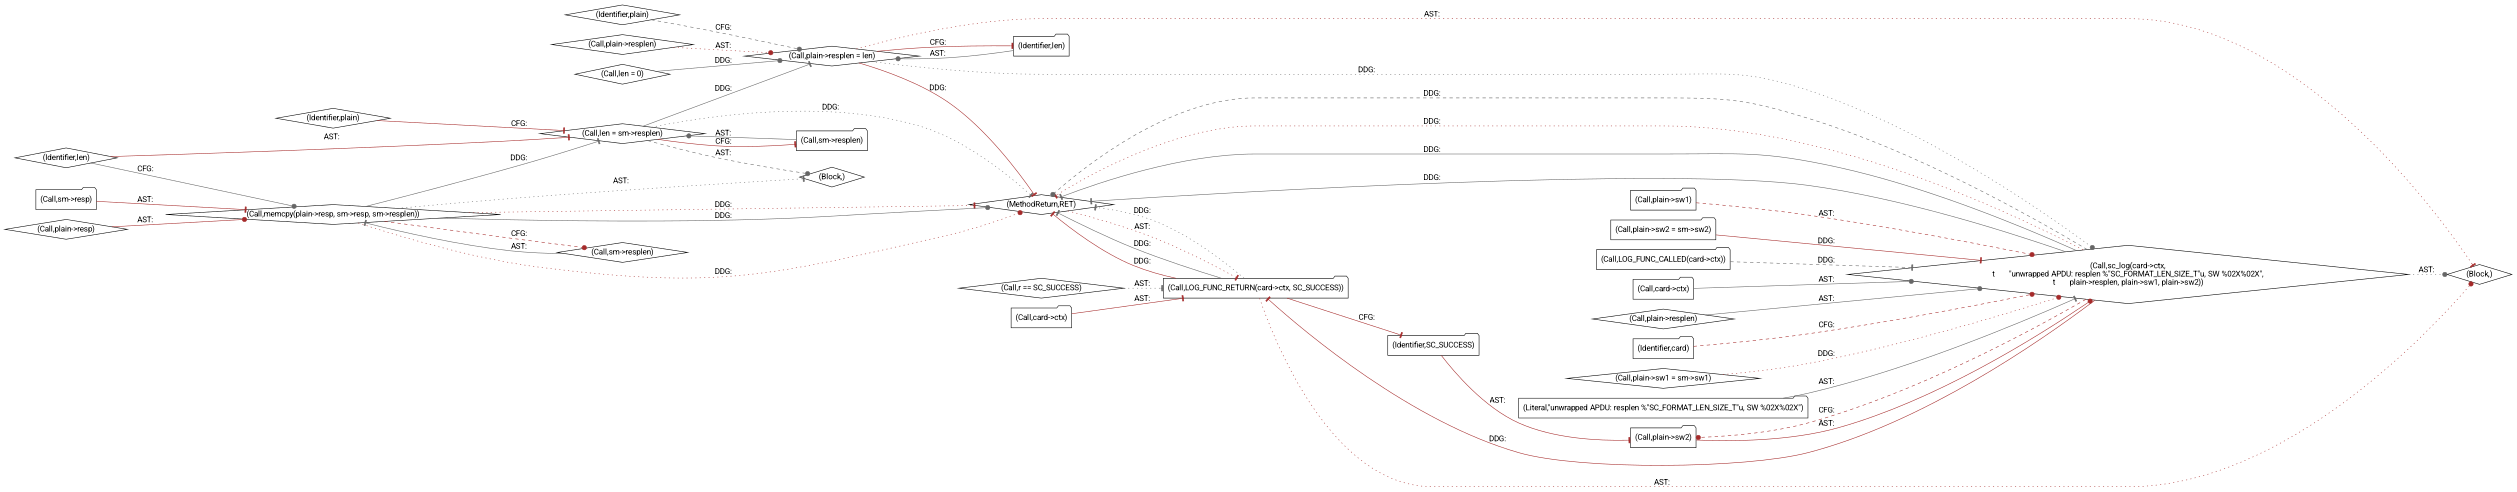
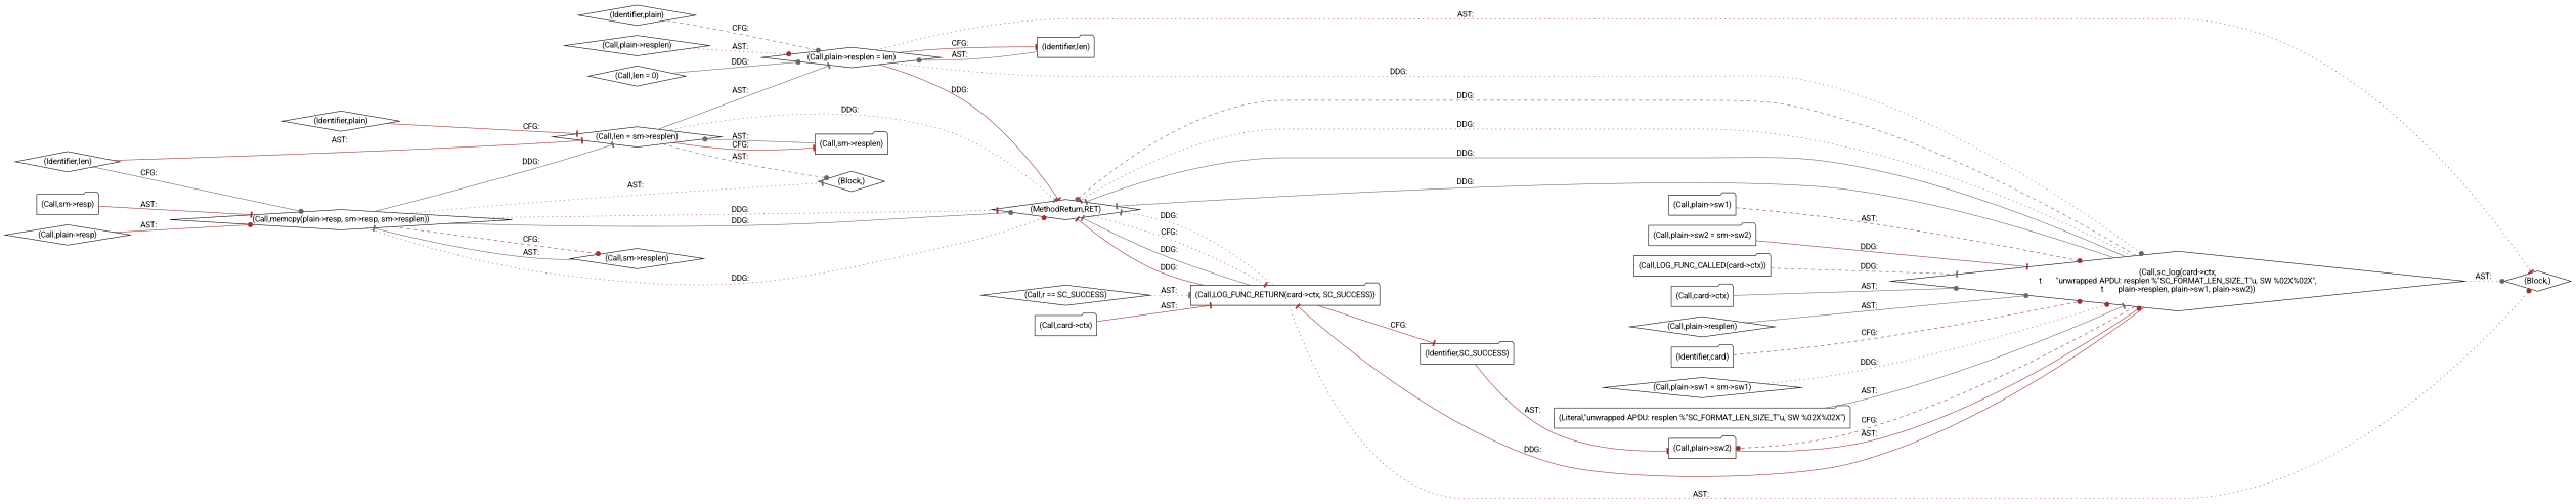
  digraph {
    fontname=Roboto
    rankdir=LR
    node [fontname=Roboto shape=diamond]
    edge [arrowhead=tee color=brown fontname=Roboto style=solid]
    n1 [label="(Call,memcpy(plain->resp, sm->resp, sm->resplen))"]
    n2 [label="(Call,len = sm->resplen)"]
    n3 [label="(Call,sm->resplen)"]
    n4 [label="(MethodReturn,RET)"]
    n5 [label="(Block,)"]
    n6 [label="(Call,plain->resplen = len)"]
    n7 [label="(Call,sm->resplen)" shape=folder]
    n8 [label="(Call,LOG_FUNC_RETURN(card->ctx, SC_SUCCESS))" shape=folder]
    n9 [label="(Call,sc_log(card->ctx,\n\t       \"unwrapped APDU: resplen %\"SC_FORMAT_LEN_SIZE_T\"u, SW %02X%02X\",\n\t       plain->resplen, plain->sw1, plain->sw2))"]
    n10 [label="(Block,)"]
    n11 [label="(Identifier,len)" shape=folder]
    n12 [label="(Call,plain->sw2)" shape=folder]
    n13 [label="(Identifier,SC_SUCCESS)" shape=folder]
    n14 [label="(Call,plain->sw1)" shape=folder]
    n15 [label="(Call,plain->sw2 = sm->sw2)" shape=folder]
    n16 [label="(Call,card->ctx)" shape=folder]
    n17 [label="(Call,r == SC_SUCCESS)"]
    n18 [label="(Call,LOG_FUNC_CALLED(card->ctx))" shape=folder]
    n19 [label="(Identifier,plain)"]
    n20 [label="(Call,plain->resplen)"]
    n21 [label="(Call,plain->resp)"]
    n22 [label="(Call,sm->resp)" shape=folder]
    n23 [label="(Identifier,plain)"]
    n24 [label="(Call,card->ctx)" shape=folder]
    n25 [label="(Call,plain->resplen)"]
    n26 [label="(Identifier,card)" shape=folder]
    n27 [label="(Identifier,len)"]
    n28 [label="(Call,len = 0)"]
    n29 [label="(Call,plain->sw1 = sm->sw1)"]
    n30 [label="(Literal,\"unwrapped APDU: resplen %\"SC_FORMAT_LEN_SIZE_T\"u, SW %02X%02X\")" shape=folder]
    n1 -> n2 [color=gray40 label="DDG: "]
    n1 -> n3 [arrowhead=dot label="CFG: " style=dashed]
    n1 -> n4 [arrowhead=dot label="DDG: " style=dotted]
    n1 -> n4 [label="DDG: " style=dotted]
    n1 -> n4 [arrowhead=dot color=gray40 label="DDG: "]
    n1 -> n5 [color=gray40 label="AST: " style=dotted]
    n2 -> n4 [color=gray40 label="DDG: " style=dotted]
    n2 -> n5 [arrowhead=dot color=gray40 label="AST: " style=dashed]
-   n2 -> n6 [color=gray40 label="DDG: "]
+   n2 -> n6 [color=gray40 label="AST: "]
    n2 -> n7 [label="CFG: "]
    n3 -> n1 [color=gray40 label="AST: "]
-   n4 -> n8 [label="AST: " style=dotted]
+   n4 -> n8 [label="CFG: " style=dotted]
    n6 -> n4 [label="DDG: "]
    n6 -> n9 [arrowhead=dot color=gray40 label="DDG: " style=dotted]
    n6 -> n10 [label="AST: " style=dotted]
    n6 -> n11 [label="CFG: "]
    n7 -> n2 [arrowhead=dot color=gray40 label="AST: "]
    n8 -> n4 [color=gray40 label="DDG: "]
    n8 -> n4 [label="DDG: "]
    n8 -> n4 [color=gray40 label="DDG: " style=dotted]
    n8 -> n10 [arrowhead=dot label="AST: " style=dotted]
    n8 -> n13 [label="CFG: "]
    n9 -> n4 [color=gray40 label="DDG: "]
    n9 -> n4 [color=gray40 label="DDG: "]
    n9 -> n4 [label="DDG: " style=dotted]
    n9 -> n4 [arrowhead=dot color=gray40 label="DDG: " style=dashed]
    n9 -> n8 [label="DDG: "]
    n9 -> n10 [arrowhead=dot color=gray40 label="AST: " style=dotted]
    n9 -> n12 [arrowhead=dot label="CFG: " style=dashed]
    n11 -> n6 [arrowhead=dot color=gray40 label="AST: "]
    n12 -> n9 [arrowhead=dot label="AST: "]
    n13 -> n12 [label="AST: "]
    n14 -> n9 [arrowhead=dot label="AST: " style=dashed]
    n15 -> n9 [label="DDG: "]
    n16 -> n8 [label="AST: "]
    n17 -> n8 [color=gray40 label="AST: " style=dotted]
    n18 -> n9 [color=gray40 label="DDG: " style=dashed]
    n19 -> n6 [arrowhead=dot color=gray40 label="CFG: " style=dashed]
    n20 -> n6 [arrowhead=dot label="AST: " style=dotted]
    n21 -> n1 [arrowhead=dot label="AST: "]
    n22 -> n1 [label="AST: "]
    n23 -> n2 [label="CFG: "]
    n24 -> n9 [arrowhead=dot color=gray40 label="AST: "]
    n25 -> n9 [arrowhead=dot color=gray40 label="AST: "]
    n26 -> n9 [arrowhead=dot label="CFG: " style=dashed]
    n27 -> n1 [arrowhead=dot color=gray40 label="CFG: "]
    n27 -> n2 [label="AST: "]
    n28 -> n6 [arrowhead=dot color=gray40 label="DDG: "]
    n29 -> n9 [arrowhead=dot label="DDG: " style=dotted]
    n30 -> n9 [color=gray40 label="AST: "]
  }
